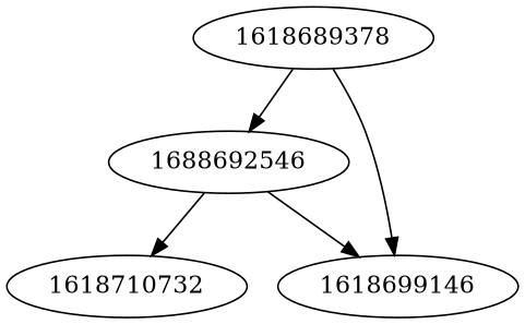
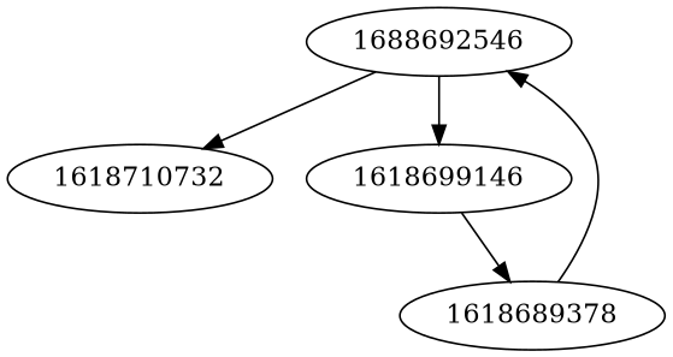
  strict digraph {
    n1 [label=1688692546]
    n2 [label=1618710732]
    1618699146
    1618689378
    n1 -> n2
    n1 -> 1618699146
-   1618689378 -> 1618699146
+   1618699146 -> 1618689378
    1618689378 -> n1
  }
